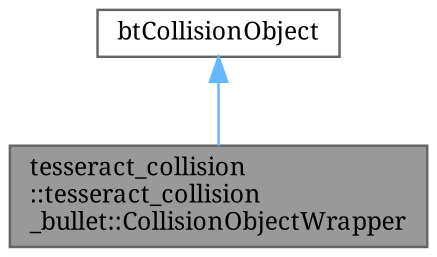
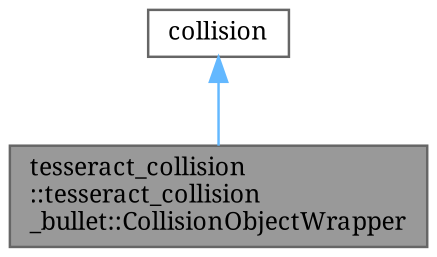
  digraph {
    fontname="Noto Serif"
    node [color=gray40 fontname="Noto Serif" fontsize=10 shape=box style=filled]
    n1 [fillcolor=grey60 fontcolor=black height=0.2 label="tesseract_collision\l::tesseract_collision\l_bullet::CollisionObjectWrapper" width=0.4]
-   n2 [fillcolor=white height=0.2 label=btCollisionObject width=0.4]
+   n2 [fillcolor=white height=0.2 label=collision width=0.4]
    n2 -> n1 [color=steelblue1 dir=back fontname="Noto Serif" fontsize=10 labelfontname=Helvetica labelfontsize=10 style=solid]
  }
